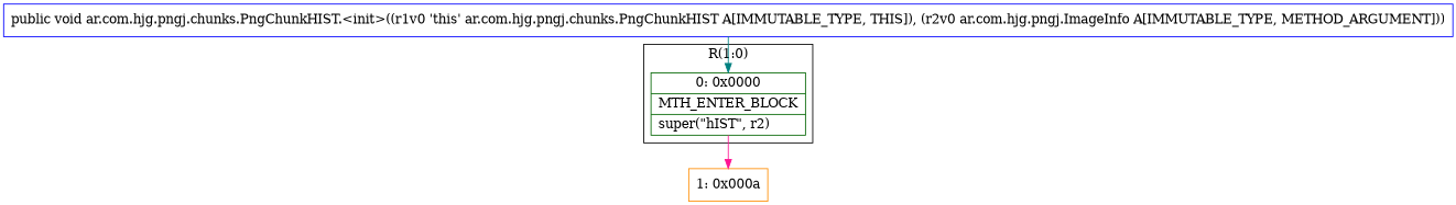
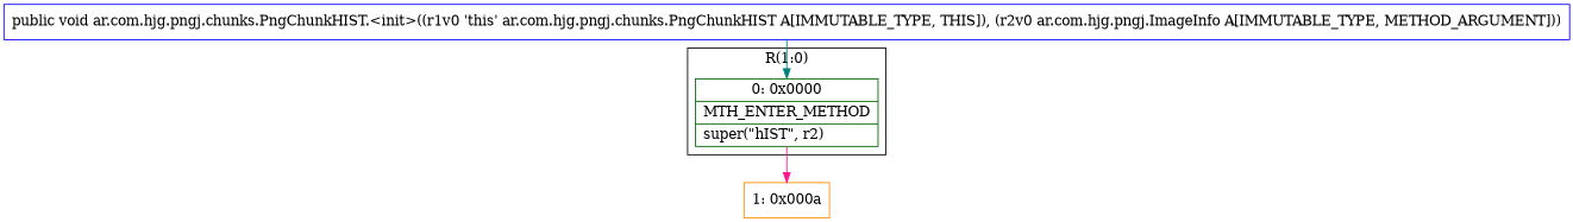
  digraph {
    fontname="DejaVu Serif"
    node [shape=record fontname="DejaVu Serif"]
    edge [fontname="DejaVu Serif"]
-   n1 [color=darkgreen label="{0\:\ 0x0000|MTH_ENTER_BLOCK\l|super(\"hIST\", r2)\l}"]
+   n1 [color=darkgreen label="{0\:\ 0x0000|MTH_ENTER_METHOD\l|super(\"hIST\", r2)\l}"]
    n2 [color=darkorange label="{1\:\ 0x000a}"]
    n3 [label="{public void ar.com.hjg.pngj.chunks.PngChunkHIST.\<init\>((r1v0 'this' ar.com.hjg.pngj.chunks.PngChunkHIST A[IMMUTABLE_TYPE, THIS]), (r2v0 ar.com.hjg.pngj.ImageInfo A[IMMUTABLE_TYPE, METHOD_ARGUMENT])) }" color=blue]
    subgraph cluster_1 {
      label="R(1:0)"
      n1
    }
    n1 -> n2 [color=deeppink]
    n3 -> n1 [color=teal]
  }
